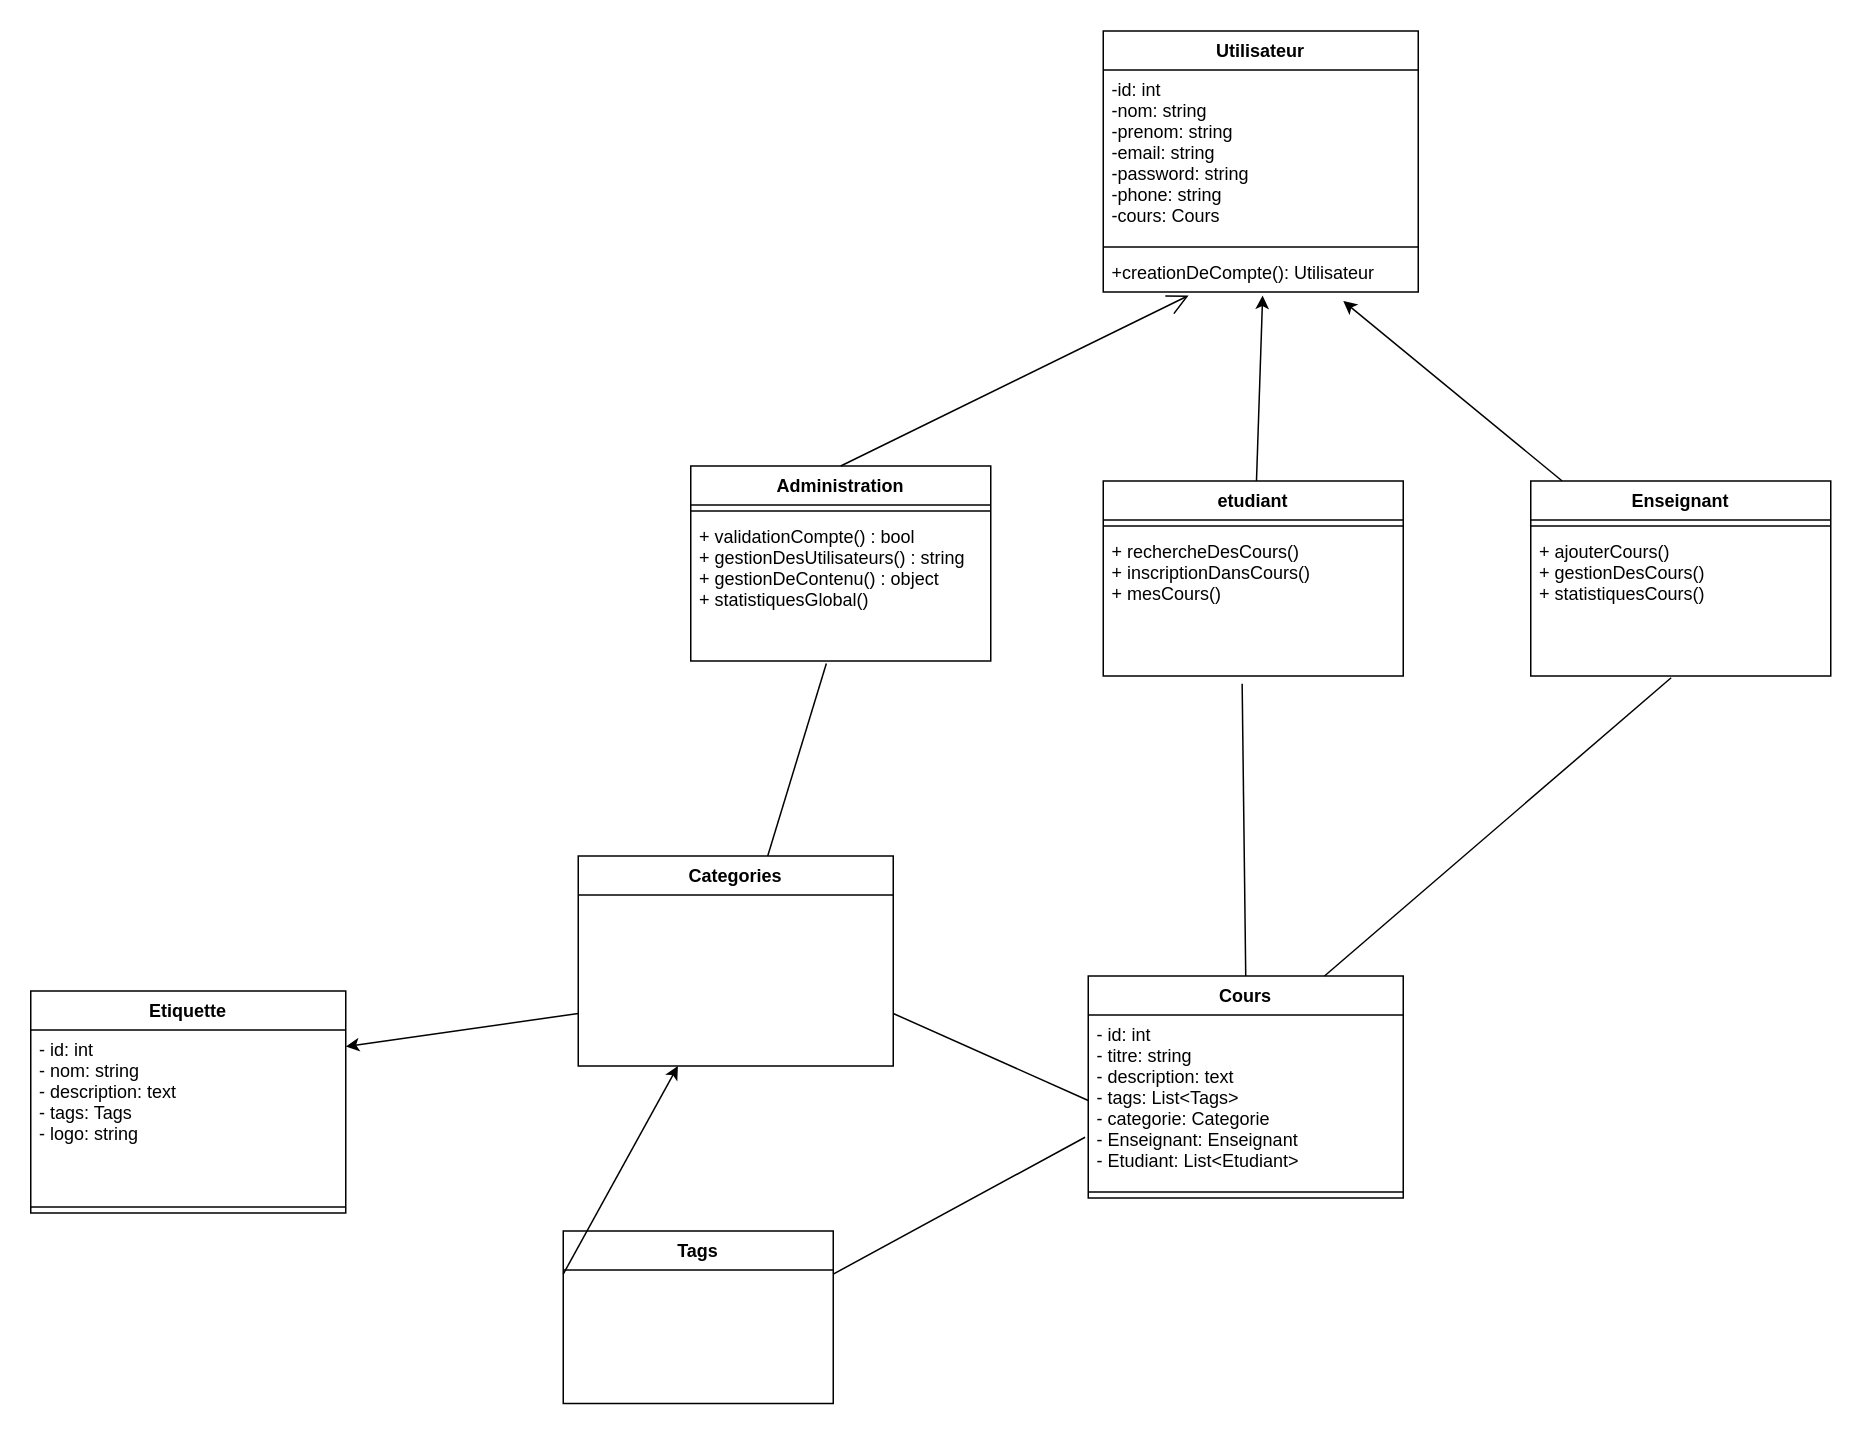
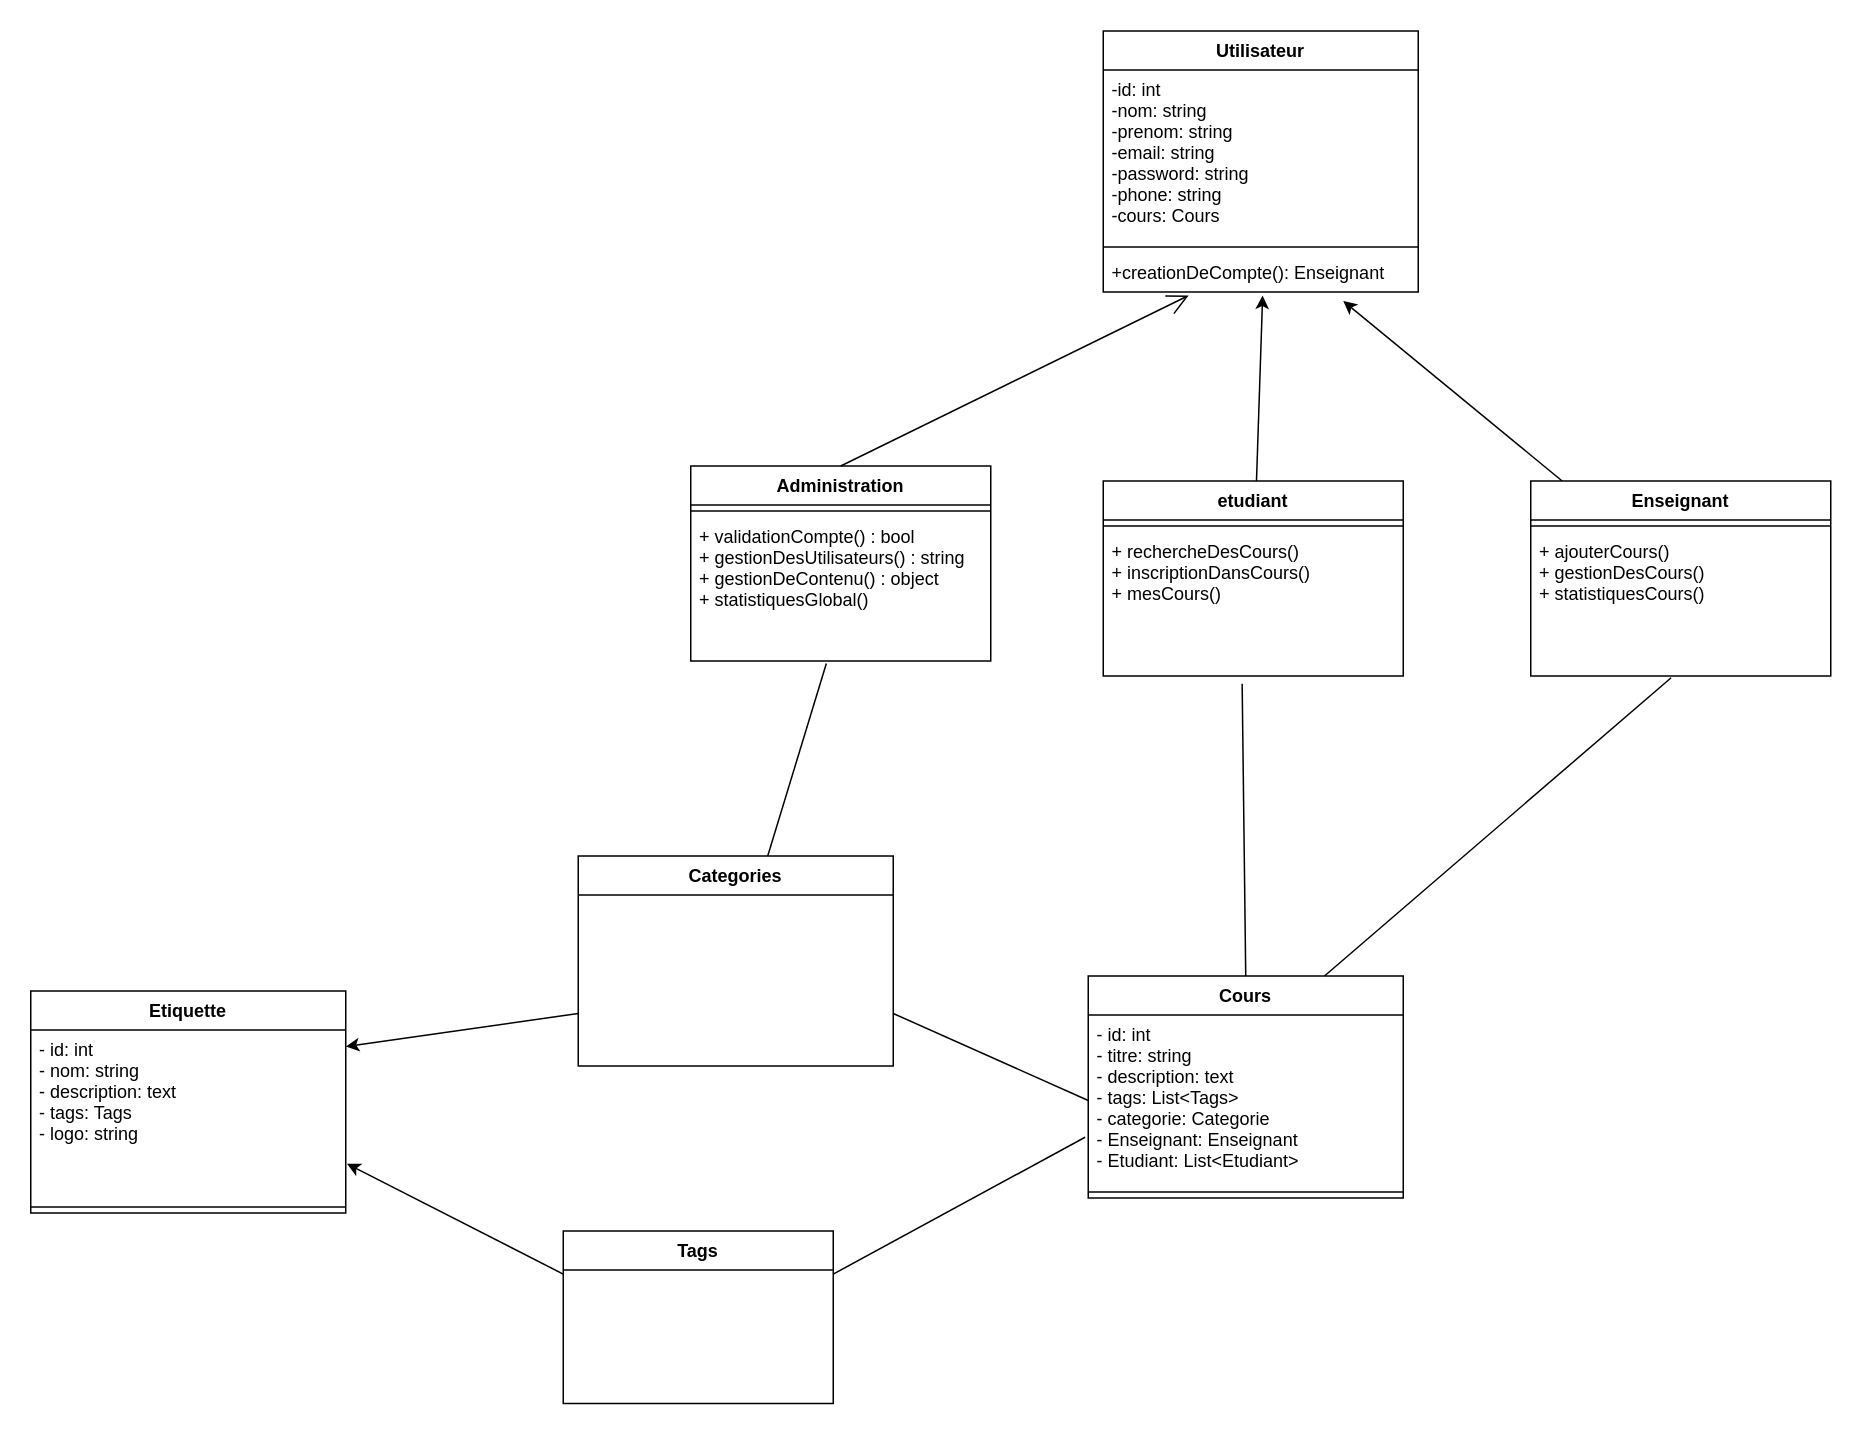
  <mxCell id="0" />
  <mxCell id="1" parent="0" />
  <mxCell id="2" value="Utilisateur" style="swimlane;fontStyle=1;align=center;verticalAlign=top;childLayout=stackLayout;horizontal=1;startSize=26;horizontalStack=0;resizeParent=1;resizeParentMax=0;resizeLast=0;collapsible=1;marginBottom=0;" vertex="1" parent="1"><mxGeometry x="735" y="20" width="210" height="174" as="geometry" /></mxCell>
  <mxCell id="3" value="-id: int&#10;-nom: string&#10;-prenom: string&#10;-email: string&#10;-password: string&#10;-phone: string&#10;-cours: Cours" style="text;strokeColor=none;fillColor=none;align=left;verticalAlign=top;spacingLeft=4;spacingRight=4;overflow=hidden;rotatable=0;points=[[0,0.5],[1,0.5]];portConstraint=eastwest;" vertex="1" parent="2"><mxGeometry y="26" width="210" height="114" as="geometry" /></mxCell>
  <mxCell id="4" value="" style="line;strokeWidth=1;fillColor=none;align=left;verticalAlign=middle;spacingTop=-1;spacingLeft=3;spacingRight=3;rotatable=0;labelPosition=right;points=[];portConstraint=eastwest;strokeColor=inherit;" vertex="1" parent="2"><mxGeometry y="140" width="210" height="8" as="geometry" /></mxCell>
- <mxCell id="5" value="+creationDeCompte(): Utilisateur" style="text;strokeColor=none;fillColor=none;align=left;verticalAlign=top;spacingLeft=4;spacingRight=4;overflow=hidden;rotatable=0;points=[[0,0.5],[1,0.5]];portConstraint=eastwest;" vertex="1" parent="2"><mxGeometry y="148" width="210" height="26" as="geometry" /></mxCell>
+ <mxCell id="5" value="+creationDeCompte(): Enseignant" style="text;strokeColor=none;fillColor=none;align=left;verticalAlign=top;spacingLeft=4;spacingRight=4;overflow=hidden;rotatable=0;points=[[0,0.5],[1,0.5]];portConstraint=eastwest;" vertex="1" parent="2"><mxGeometry y="148" width="210" height="26" as="geometry" /></mxCell>
  <mxCell id="6" value="Administration" style="swimlane;fontStyle=1;align=center;verticalAlign=top;childLayout=stackLayout;horizontal=1;startSize=26;horizontalStack=0;resizeParent=1;resizeParentMax=0;resizeLast=0;collapsible=1;marginBottom=0;" vertex="1" parent="1"><mxGeometry x="460" y="310" width="200" height="130" as="geometry" /></mxCell>
  <mxCell id="7" value="" style="line;strokeWidth=1;fillColor=none;align=left;verticalAlign=middle;spacingTop=-1;spacingLeft=3;spacingRight=3;rotatable=0;labelPosition=right;points=[];portConstraint=eastwest;strokeColor=inherit;" vertex="1" parent="6"><mxGeometry y="26" width="200" height="8" as="geometry" /></mxCell>
  <mxCell id="8" value="+ validationCompte() : bool&#10;+ gestionDesUtilisateurs() : string&#10;+ gestionDeContenu() : object&#10;+ statistiquesGlobal()" style="text;strokeColor=none;fillColor=none;align=left;verticalAlign=top;spacingLeft=4;spacingRight=4;overflow=hidden;rotatable=0;points=[[0,0.5],[1,0.5]];portConstraint=eastwest;" vertex="1" parent="6"><mxGeometry y="34" width="200" height="96" as="geometry" /></mxCell>
  <mxCell id="9" style="edgeStyle=none;html=1;entryX=0.506;entryY=1.09;entryDx=0;entryDy=0;entryPerimeter=0;" edge="1" parent="1" source="10" target="5"><mxGeometry relative="1" as="geometry" /></mxCell>
  <mxCell id="10" value="etudiant" style="swimlane;fontStyle=1;align=center;verticalAlign=top;childLayout=stackLayout;horizontal=1;startSize=26;horizontalStack=0;resizeParent=1;resizeParentMax=0;resizeLast=0;collapsible=1;marginBottom=0;" vertex="1" parent="1"><mxGeometry x="735" y="320" width="200" height="130" as="geometry" /></mxCell>
  <mxCell id="11" value="" style="line;strokeWidth=1;fillColor=none;align=left;verticalAlign=middle;spacingTop=-1;spacingLeft=3;spacingRight=3;rotatable=0;labelPosition=right;points=[];portConstraint=eastwest;strokeColor=inherit;" vertex="1" parent="10"><mxGeometry y="26" width="200" height="8" as="geometry" /></mxCell>
  <mxCell id="12" value="+ rechercheDesCours()&#10;+ inscriptionDansCours()&#10;+ mesCours()" style="text;strokeColor=none;fillColor=none;align=left;verticalAlign=top;spacingLeft=4;spacingRight=4;overflow=hidden;rotatable=0;points=[[0,0.5],[1,0.5]];portConstraint=eastwest;" vertex="1" parent="10"><mxGeometry y="34" width="200" height="96" as="geometry" /></mxCell>
  <mxCell id="13" style="edgeStyle=none;html=1;entryX=0.762;entryY=1.231;entryDx=0;entryDy=0;entryPerimeter=0;" edge="1" parent="1" source="14" target="5"><mxGeometry relative="1" as="geometry" /></mxCell>
  <mxCell id="14" value="Enseignant" style="swimlane;fontStyle=1;align=center;verticalAlign=top;childLayout=stackLayout;horizontal=1;startSize=26;horizontalStack=0;resizeParent=1;resizeParentMax=0;resizeLast=0;collapsible=1;marginBottom=0;" vertex="1" parent="1"><mxGeometry x="1020" y="320" width="200" height="130" as="geometry" /></mxCell>
  <mxCell id="15" value="" style="line;strokeWidth=1;fillColor=none;align=left;verticalAlign=middle;spacingTop=-1;spacingLeft=3;spacingRight=3;rotatable=0;labelPosition=right;points=[];portConstraint=eastwest;strokeColor=inherit;" vertex="1" parent="14"><mxGeometry y="26" width="200" height="8" as="geometry" /></mxCell>
  <mxCell id="16" value="+ ajouterCours()&#10;+ gestionDesCours()&#10;+ statistiquesCours()" style="text;strokeColor=none;fillColor=none;align=left;verticalAlign=top;spacingLeft=4;spacingRight=4;overflow=hidden;rotatable=0;points=[[0,0.5],[1,0.5]];portConstraint=eastwest;" vertex="1" parent="14"><mxGeometry y="34" width="200" height="96" as="geometry" /></mxCell>
  <mxCell id="17" value="" style="endArrow=open;endFill=1;endSize=12;html=1;entryX=0.271;entryY=1.09;entryDx=0;entryDy=0;entryPerimeter=0;exitX=0.5;exitY=0;exitDx=0;exitDy=0;" edge="1" parent="1" source="6" target="5"><mxGeometry width="160" relative="1" as="geometry"><mxPoint x="680" y="350" as="sourcePoint" /><mxPoint x="840" y="350" as="targetPoint" /></mxGeometry></mxCell>
  <mxCell id="18" value="Cours" style="swimlane;fontStyle=1;align=center;verticalAlign=top;childLayout=stackLayout;horizontal=1;startSize=26;horizontalStack=0;resizeParent=1;resizeParentMax=0;resizeLast=0;collapsible=1;marginBottom=0;" vertex="1" parent="1"><mxGeometry x="725" y="650" width="210" height="148" as="geometry" /></mxCell>
  <mxCell id="19" value="- id: int&#10;- titre: string&#10;- description: text&#10;- tags: List&lt;Tags&gt;&#10;- categorie: Categorie&#10;- Enseignant: Enseignant&#10;- Etudiant: List&lt;Etudiant&gt;" style="text;strokeColor=none;fillColor=none;align=left;verticalAlign=top;spacingLeft=4;spacingRight=4;overflow=hidden;rotatable=0;points=[[0,0.5],[1,0.5]];portConstraint=eastwest;" vertex="1" parent="18"><mxGeometry y="26" width="210" height="114" as="geometry" /></mxCell>
  <mxCell id="20" value="" style="line;strokeWidth=1;fillColor=none;align=left;verticalAlign=middle;spacingTop=-1;spacingLeft=3;spacingRight=3;rotatable=0;labelPosition=right;points=[];portConstraint=eastwest;strokeColor=inherit;" vertex="1" parent="18"><mxGeometry y="140" width="210" height="8" as="geometry" /></mxCell>
  <mxCell id="21" value="Categories" style="swimlane;fontStyle=1;align=center;verticalAlign=top;childLayout=stackLayout;horizontal=1;startSize=26;horizontalStack=0;resizeParent=1;resizeParentMax=0;resizeLast=0;collapsible=1;marginBottom=0;" vertex="1" parent="1"><mxGeometry x="385" y="570" width="210" height="140" as="geometry" /></mxCell>
  <mxCell id="22" value="Tags" style="swimlane;fontStyle=1;align=center;verticalAlign=top;childLayout=stackLayout;horizontal=1;startSize=26;horizontalStack=0;resizeParent=1;resizeParentMax=0;resizeLast=0;collapsible=1;marginBottom=0;" vertex="1" parent="1"><mxGeometry x="375" y="820" width="180" height="115" as="geometry" /></mxCell>
  <mxCell id="23" value="" style="endArrow=none;html=1;exitX=1;exitY=0.75;exitDx=0;exitDy=0;entryX=0;entryY=0.5;entryDx=0;entryDy=0;" edge="1" parent="1" source="21" target="19"><mxGeometry width="50" height="50" relative="1" as="geometry"><mxPoint x="590" y="633" as="sourcePoint" /><mxPoint x="800" y="790" as="targetPoint" /></mxGeometry></mxCell>
  <mxCell id="24" value="" style="endArrow=none;html=1;entryX=-0.01;entryY=0.715;entryDx=0;entryDy=0;entryPerimeter=0;exitX=1;exitY=0.25;exitDx=0;exitDy=0;" edge="1" parent="1" source="22" target="19"><mxGeometry width="50" height="50" relative="1" as="geometry"><mxPoint x="600" y="890" as="sourcePoint" /><mxPoint x="770" y="693" as="targetPoint" /></mxGeometry></mxCell>
  <mxCell id="25" value="" style="endArrow=none;html=1;exitX=0.463;exitY=1.054;exitDx=0;exitDy=0;entryX=0.5;entryY=0;entryDx=0;entryDy=0;exitPerimeter=0;" edge="1" parent="1" source="12" target="18"><mxGeometry width="50" height="50" relative="1" as="geometry"><mxPoint x="620" y="663" as="sourcePoint" /><mxPoint x="790" y="713" as="targetPoint" /></mxGeometry></mxCell>
  <mxCell id="26" value="Etiquette" style="swimlane;fontStyle=1;align=center;verticalAlign=top;childLayout=stackLayout;horizontal=1;startSize=26;horizontalStack=0;resizeParent=1;resizeParentMax=0;resizeLast=0;collapsible=1;marginBottom=0;" vertex="1" parent="1"><mxGeometry x="20" y="660" width="210" height="148" as="geometry" /></mxCell>
  <mxCell id="27" value="- id: int&#10;- nom: string&#10;- description: text&#10;- tags: Tags&#10;- logo: string" style="text;strokeColor=none;fillColor=none;align=left;verticalAlign=top;spacingLeft=4;spacingRight=4;overflow=hidden;rotatable=0;points=[[0,0.5],[1,0.5]];portConstraint=eastwest;" vertex="1" parent="26"><mxGeometry y="26" width="210" height="114" as="geometry" /></mxCell>
  <mxCell id="28" value="" style="line;strokeWidth=1;fillColor=none;align=left;verticalAlign=middle;spacingTop=-1;spacingLeft=3;spacingRight=3;rotatable=0;labelPosition=right;points=[];portConstraint=eastwest;strokeColor=inherit;" vertex="1" parent="26"><mxGeometry y="140" width="210" height="8" as="geometry" /></mxCell>
  <mxCell id="29" style="edgeStyle=none;html=1;entryX=1;entryY=0.25;entryDx=0;entryDy=0;exitX=0;exitY=0.75;exitDx=0;exitDy=0;" edge="1" parent="1" source="21" target="26"><mxGeometry relative="1" as="geometry"><mxPoint x="380" y="659.353" as="sourcePoint" /></mxGeometry></mxCell>
- <mxCell id="30" style="edgeStyle=none;html=1;exitX=0;exitY=0.25;exitDx=0;exitDy=0;" edge="1" parent="1" source="22" target="21"><mxGeometry relative="1" as="geometry"><mxPoint x="370" y="860" as="sourcePoint" /></mxGeometry></mxCell>
+ <mxCell id="30" style="edgeStyle=none;html=1;entryX=1.004;entryY=0.782;entryDx=0;entryDy=0;entryPerimeter=0;exitX=0;exitY=0.25;exitDx=0;exitDy=0;" edge="1" parent="1" source="22" target="27"><mxGeometry relative="1" as="geometry"><mxPoint x="370" y="860" as="sourcePoint" /></mxGeometry></mxCell>
  <mxCell id="31" value="" style="endArrow=none;html=1;exitX=0.452;exitY=1.017;exitDx=0;exitDy=0;exitPerimeter=0;" edge="1" parent="1" source="8" target="21"><mxGeometry width="50" height="50" relative="1" as="geometry"><mxPoint x="837.6" y="465.184" as="sourcePoint" /><mxPoint x="840" y="660" as="targetPoint" /></mxGeometry></mxCell>
  <mxCell id="32" value="" style="endArrow=none;html=1;exitX=0.468;exitY=1.012;exitDx=0;exitDy=0;entryX=0.75;entryY=0;entryDx=0;entryDy=0;exitPerimeter=0;" edge="1" parent="1" source="16" target="18"><mxGeometry width="50" height="50" relative="1" as="geometry"><mxPoint x="847.6" y="475.184" as="sourcePoint" /><mxPoint x="850" y="670" as="targetPoint" /></mxGeometry></mxCell>
